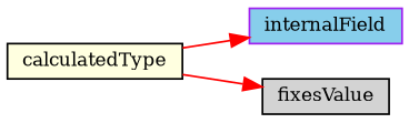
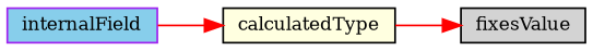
  digraph {
    fontname="DejaVu Serif"
    rankdir=LR
    node [color=black fontname="DejaVu Serif" fontsize=10 shape=record style=filled]
    edge [color=red fontname="DejaVu Serif" fontsize=10 labelfontname=FreeSans labelfontsize=10 style=solid]
    n1 [color=purple fillcolor=skyblue fontcolor=black height=0.2 label=internalField width=0.4]
    n2 [fillcolor=lightyellow height=0.2 label=calculatedType width=0.4]
    n3 [fillcolor=lightgrey height=0.2 label=fixesValue width=0.4]
-   n2 -> n1
+   n1 -> n2
    n2 -> n3
  }
